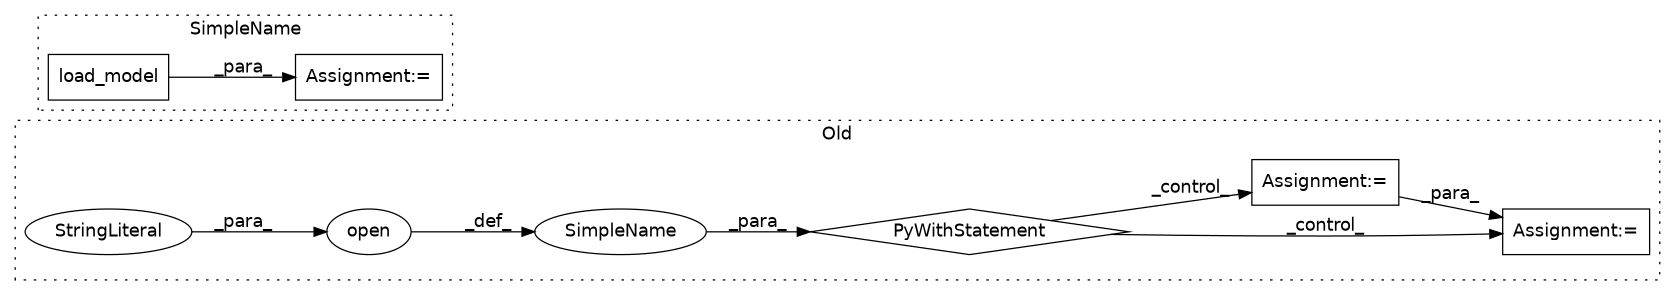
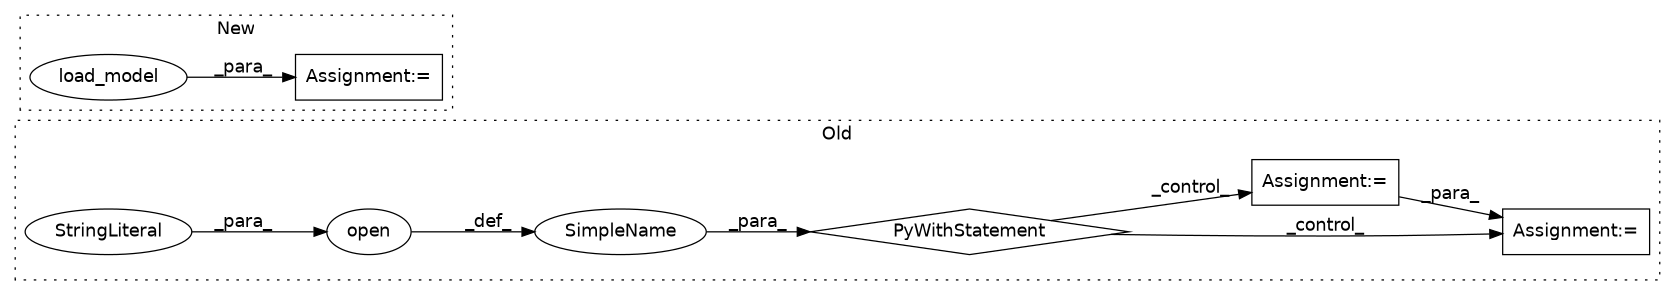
  digraph {
    fontname="DejaVu Sans"
    rankdir=LR
    node [a=7 fontname="DejaVu Sans" l=1 shape=box]
    edge [fontname="DejaVu Sans"]
    n1 [a=104 l="10,2" label=PyWithStatement s="4238,4272" shape=diamond]
    n2 [a=42 label=SimpleName shape=ellipse l=""]
    n3 [label="Assignment:=" s=4302]
    n4 [l=2 label="Assignment:=" s=4287]
    n5 [a=32 l="5,1" label=open s="4248,4271" shape=ellipse]
    n6 [a=45 l=4 label=StringLiteral s=4267 shape=ellipse]
-   n7 [a=32 l="11,1" label=load_model s="3953,3989"]
+   n7 [a=32 l="11,1" label=load_model s="3953,3989" shape=ellipse]
    n8 [label="Assignment:=" s=3939]
    subgraph cluster_1 {
      label=Old
      style=dotted
      n1
      n2
      n3
      n4
      n5
      n6
    }
    subgraph cluster_2 {
-     label=SimpleName
+     label=New
      style=dotted
      n7
      n8
    }
    n1 -> n3 [label=_control_]
    n1 -> n4 [label=_control_]
    n2 -> n1 [label=_para_]
    n4 -> n3 [label=_para_]
    n5 -> n2 [label=_def_]
    n6 -> n5 [label=_para_]
    n7 -> n8 [label=_para_]
  }
